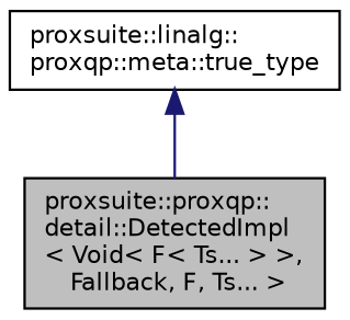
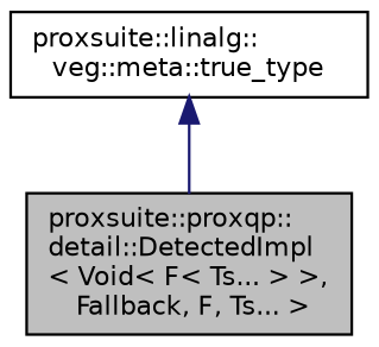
  digraph {
    node [color=black fontname=Helvetica fontsize=10 shape=record]
    n1 [fillcolor=grey75 fontcolor=black height=0.2 label="proxsuite::proxqp::\ldetail::DetectedImpl\l\< Void\< F\< Ts... \> \>,\l Fallback, F, Ts... \>" style=filled width=0.4]
-   n2 [height=0.2 label="proxsuite::linalg::\lproxqp::meta::true_type" width=0.4]
+   n2 [height=0.2 label="proxsuite::linalg::\lveg::meta::true_type" width=0.4]
    n2 -> n1 [color=midnightblue dir=back fontname=Helvetica fontsize=10 labelfontname=Helvetica labelfontsize=10 style=solid]
  }
